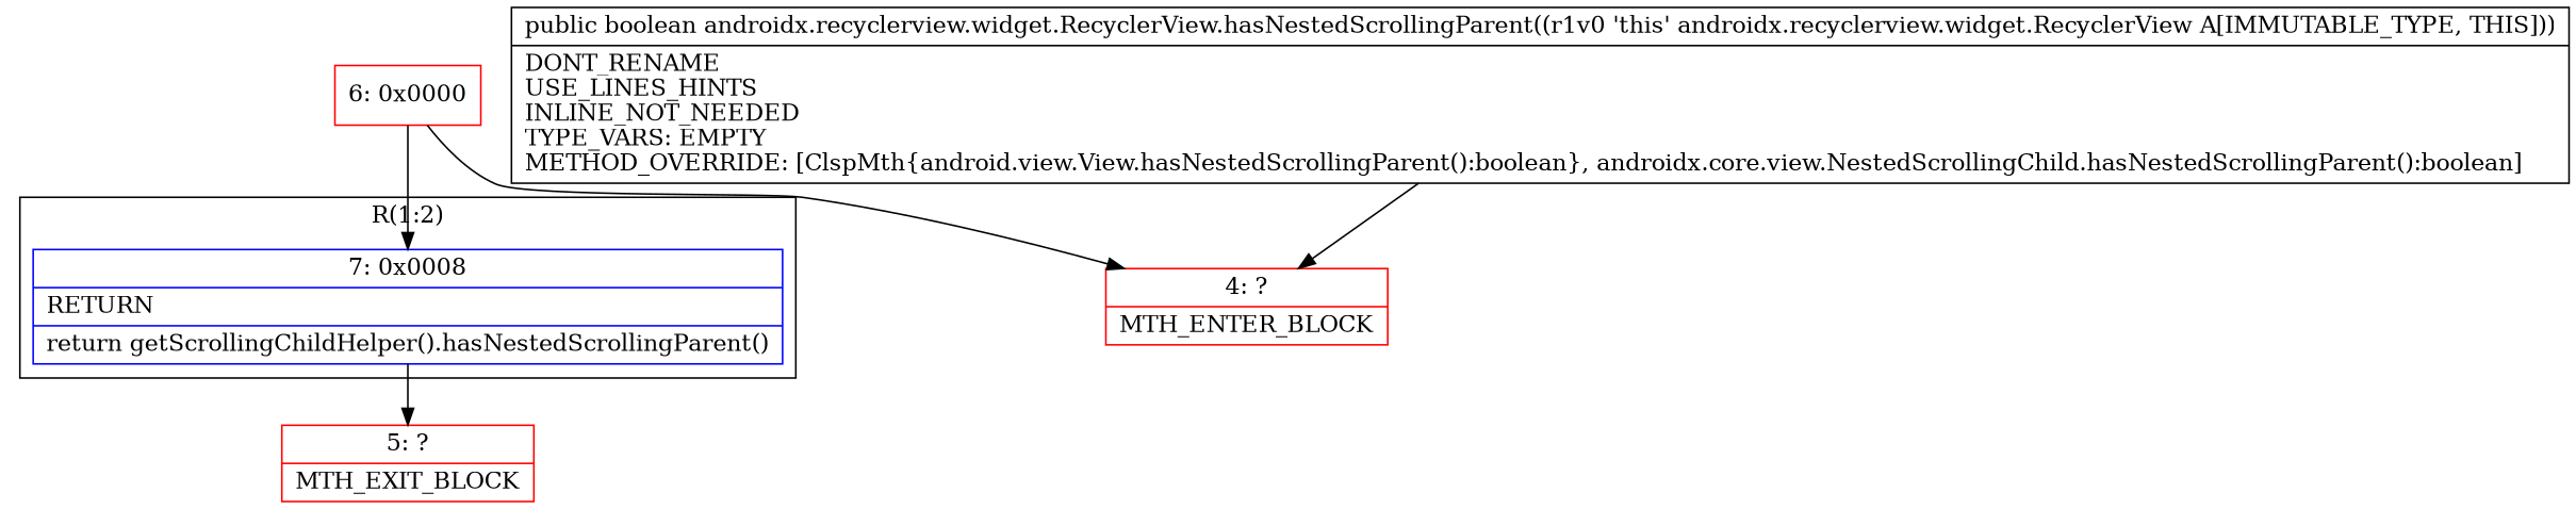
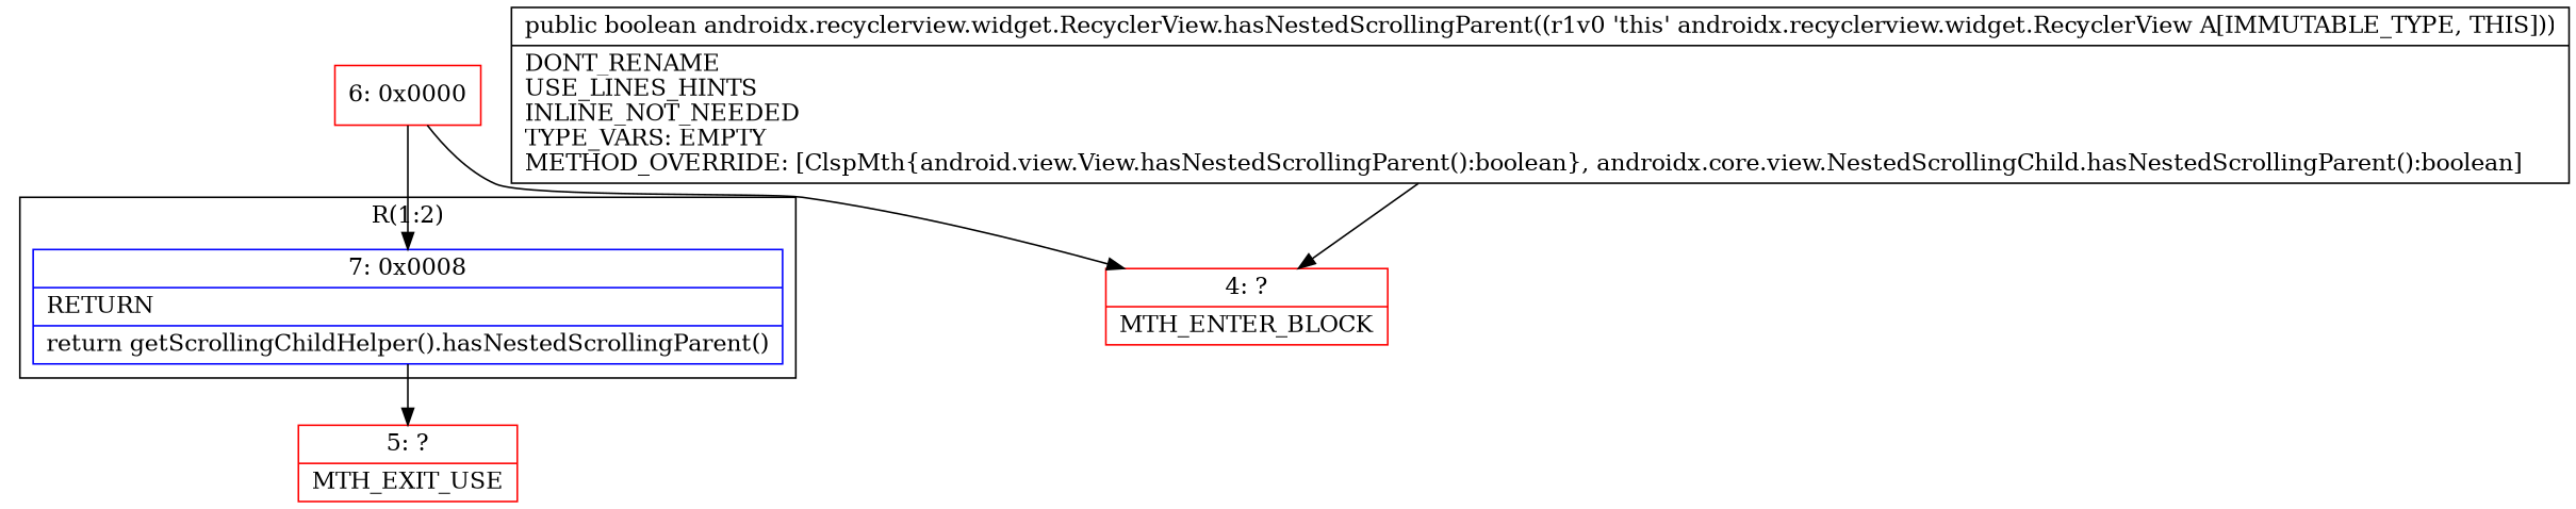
  digraph {
    node [color=red shape=record]
    n1 [color=blue label="{7\:\ 0x0008|RETURN\l|return getScrollingChildHelper().hasNestedScrollingParent()\l}"]
-   n2 [label="{5\:\ ?|MTH_EXIT_BLOCK\l}"]
+   n2 [label="{5\:\ ?|MTH_EXIT_USE\l}"]
    n3 [label="{4\:\ ?|MTH_ENTER_BLOCK\l}"]
    n4 [label="{6\:\ 0x0000}"]
    n5 [label="{public boolean androidx.recyclerview.widget.RecyclerView.hasNestedScrollingParent((r1v0 'this' androidx.recyclerview.widget.RecyclerView A[IMMUTABLE_TYPE, THIS]))  | DONT_RENAME\lUSE_LINES_HINTS\lINLINE_NOT_NEEDED\lTYPE_VARS: EMPTY\lMETHOD_OVERRIDE: [ClspMth\{android.view.View.hasNestedScrollingParent():boolean\}, androidx.core.view.NestedScrollingChild.hasNestedScrollingParent():boolean]\l}" color=""]
    subgraph cluster_1 {
      label="R(1:2)"
      n1
    }
    n1 -> n2
    n4 -> n1
    n4 -> n3
    n5 -> n3
  }
